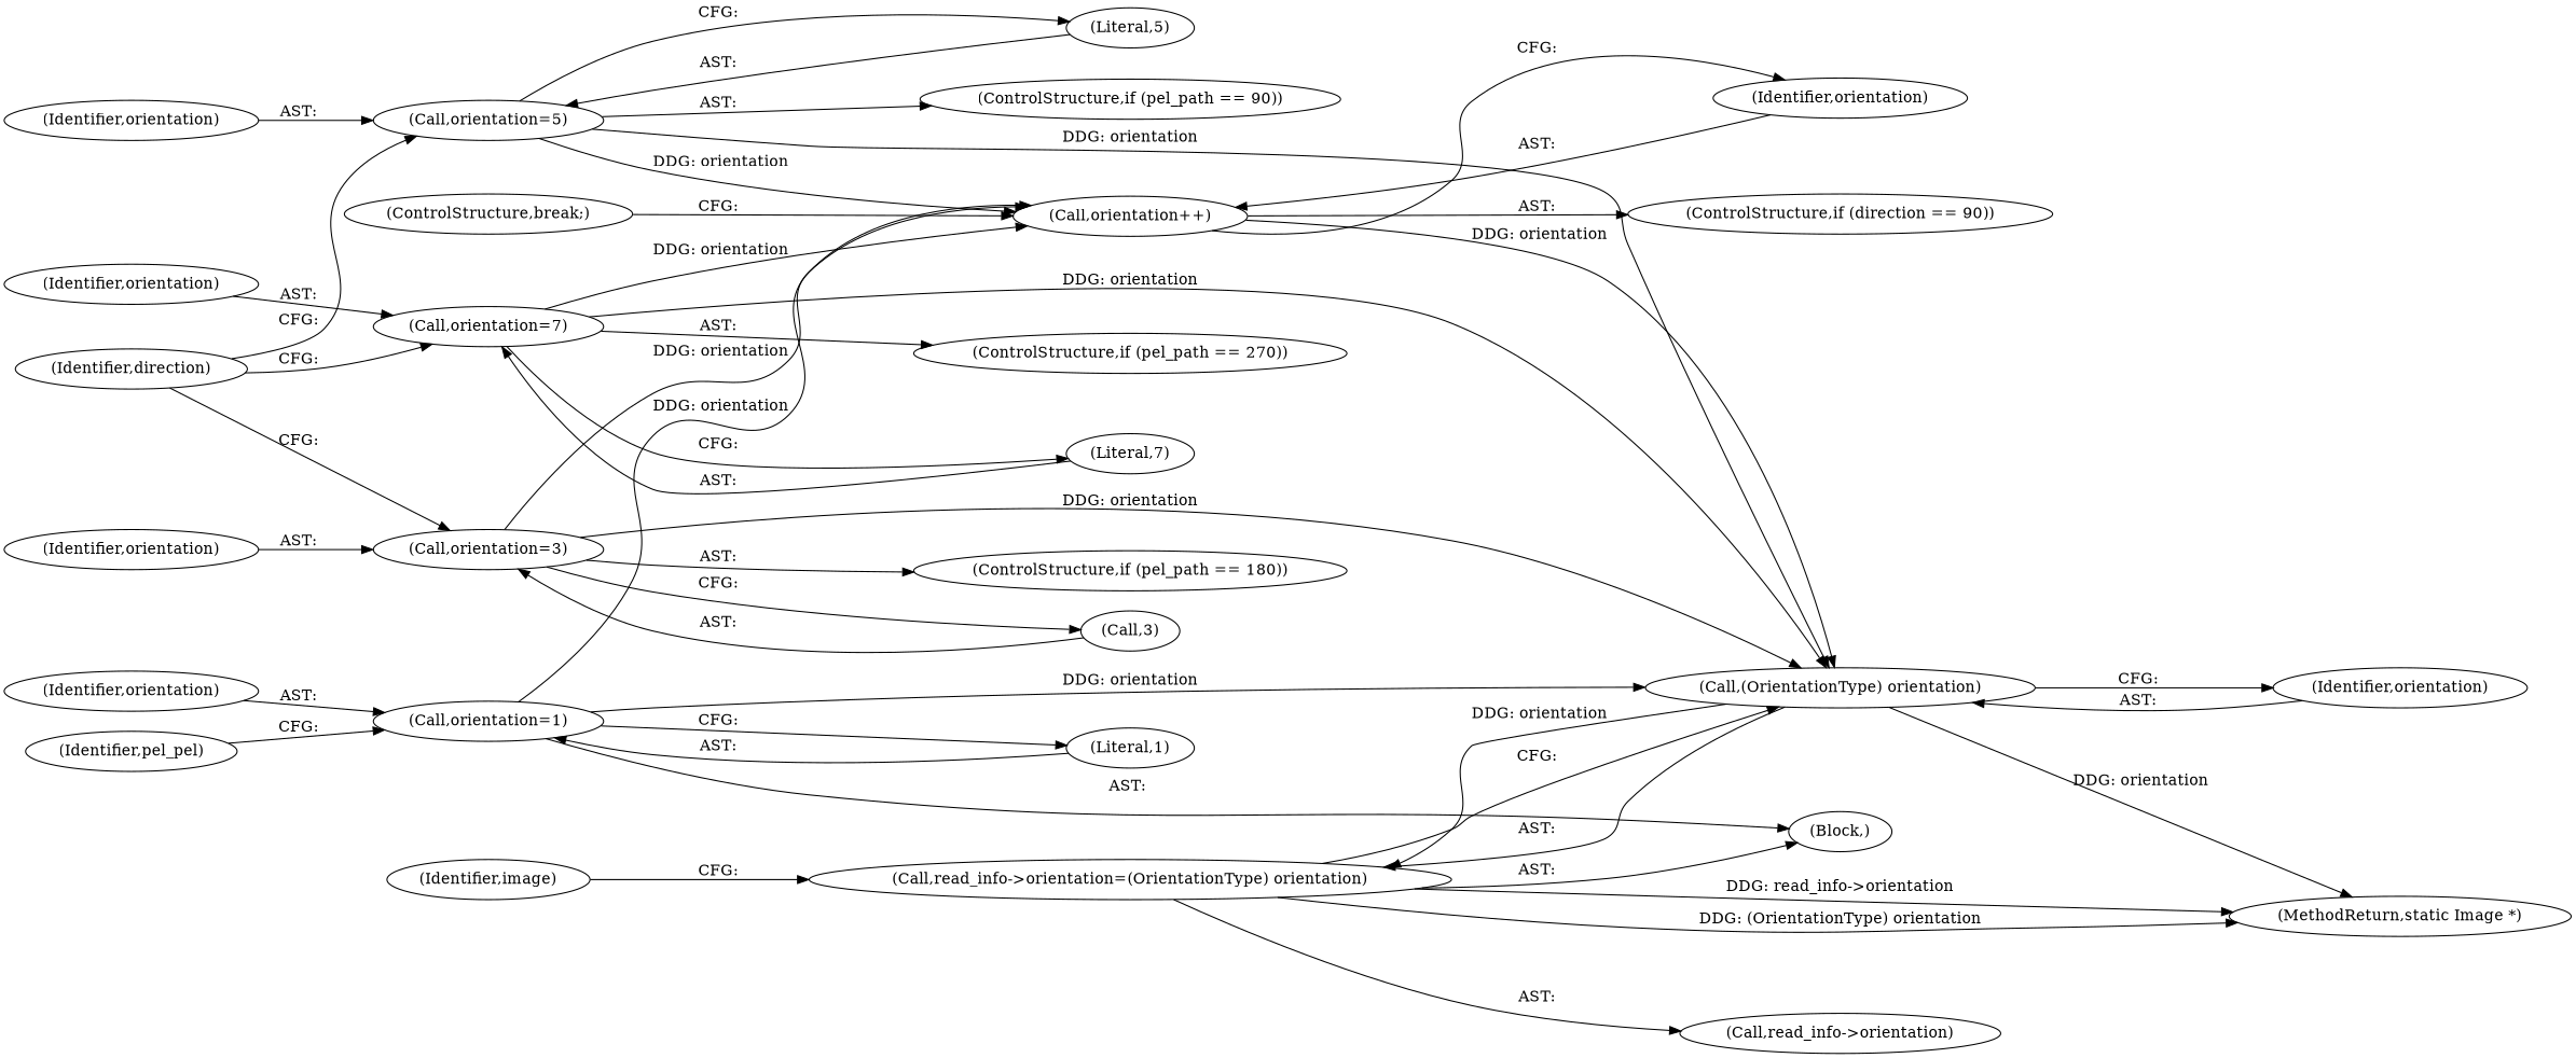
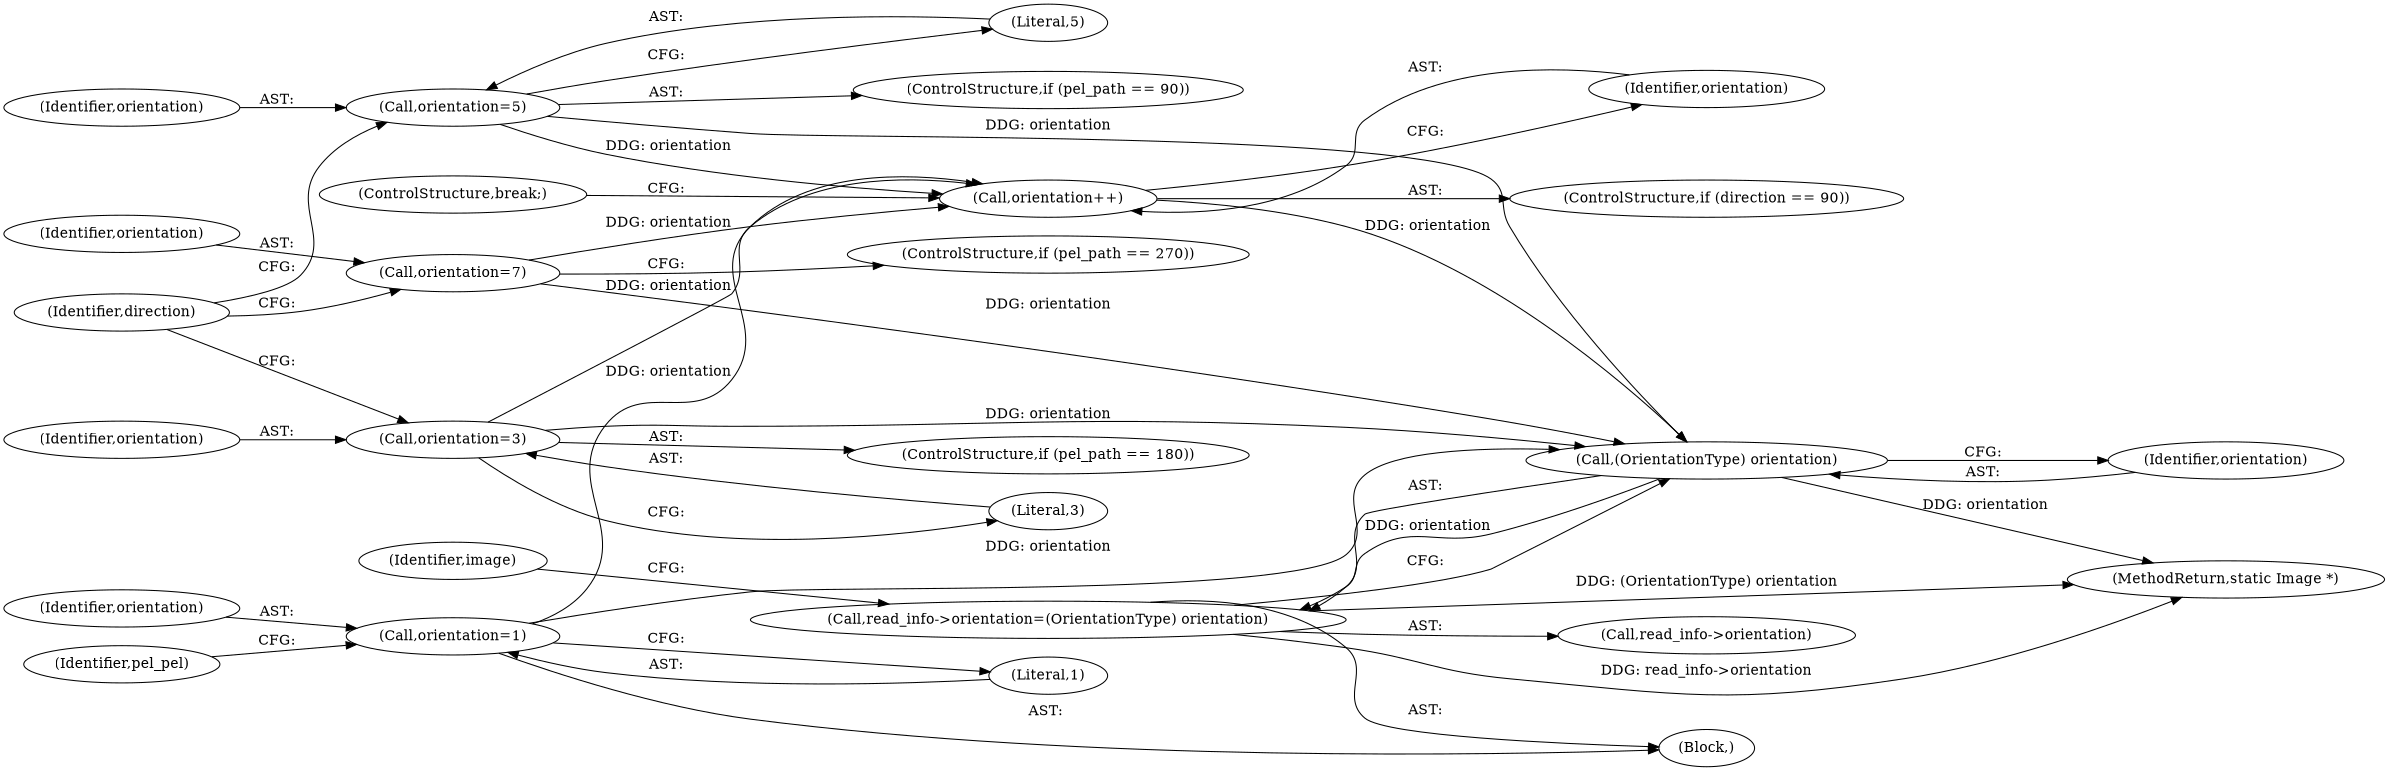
  digraph {
    fontname="DejaVu Serif"
    rankdir=LR
    node [fontname="DejaVu Serif"]
    edge [fontname="DejaVu Serif"]
    n1 [label="(Call,read_info->orientation=(OrientationType) orientation)"]
    n2 [label="(Call,(OrientationType) orientation)"]
    n3 [label="(MethodReturn,static Image *)"]
    n4 [label="(Block,)"]
    n5 [label="(Call,read_info->orientation)"]
    n6 [label="(Identifier,orientation)"]
    n7 [label="(Call,orientation=3)"]
    n8 [label="(Call,orientation++)"]
-   n9 [label="(Call,3)"]
+   n9 [label="(Literal,3)"]
    n10 [label="(ControlStructure,if (pel_path == 180))"]
    n11 [label="(ControlStructure,if (direction == 90))"]
    n12 [label="(Identifier,orientation)"]
    n13 [label="(Call,orientation=5)"]
    n14 [label="(Literal,5)"]
    n15 [label="(ControlStructure,if (pel_path == 90))"]
    n16 [label="(Call,orientation=7)"]
    n17 [label="(ControlStructure,if (pel_path == 270))"]
-   n18 [label="(Literal,7)"]
    n19 [label="(Call,orientation=1)"]
    n20 [label="(Literal,1)"]
    n21 [label="(Identifier,direction)"]
    n22 [label="(ControlStructure,break;)"]
    n23 [label="(Identifier,orientation)"]
    n24 [label="(Identifier,orientation)"]
    n25 [label="(Identifier,pel_pel)"]
    n26 [label="(Identifier,orientation)"]
    n27 [label="(Identifier,image)"]
    n28 [label="(Identifier,orientation)"]
    n1 -> n2 [label="CFG: "]
    n1 -> n3 [label="DDG: read_info->orientation"]
    n1 -> n3 [label="DDG: (OrientationType) orientation"]
    n1 -> n4 [label="AST: "]
    n1 -> n5 [label="AST: "]
    n2 -> n1 [label="AST: "]
    n2 -> n1 [label="DDG: orientation"]
    n2 -> n3 [label="DDG: orientation"]
    n2 -> n6 [label="CFG: "]
    n6 -> n2 [label="AST: "]
    n7 -> n2 [label="DDG: orientation"]
    n7 -> n8 [label="DDG: orientation"]
    n7 -> n9 [label="CFG: "]
    n7 -> n10 [label="AST: "]
    n8 -> n2 [label="DDG: orientation"]
    n8 -> n11 [label="AST: "]
    n8 -> n12 [label="CFG: "]
    n9 -> n7 [label="AST: "]
    n12 -> n8 [label="AST: "]
    n13 -> n2 [label="DDG: orientation"]
    n13 -> n8 [label="DDG: orientation"]
    n13 -> n14 [label="CFG: "]
    n13 -> n15 [label="AST: "]
    n14 -> n13 [label="AST: "]
    n16 -> n2 [label="DDG: orientation"]
    n16 -> n8 [label="DDG: orientation"]
-   n16 -> n17 [label="AST: "]
-   n16 -> n18 [label="CFG: "]
-   n18 -> n16 [label="AST: "]
+   n16 -> n17 [label="CFG: "]
    n19 -> n2 [label="DDG: orientation"]
    n19 -> n4 [label="AST: "]
    n19 -> n8 [label="DDG: orientation"]
    n19 -> n20 [label="CFG: "]
    n20 -> n19 [label="AST: "]
    n21 -> n7 [label="CFG: "]
    n21 -> n13 [label="CFG: "]
    n21 -> n16 [label="CFG: "]
    n22 -> n8 [label="CFG: "]
    n23 -> n13 [label="AST: "]
    n24 -> n7 [label="AST: "]
    n25 -> n19 [label="CFG: "]
    n26 -> n19 [label="AST: "]
    n27 -> n1 [label="CFG: "]
    n28 -> n16 [label="AST: "]
  }
